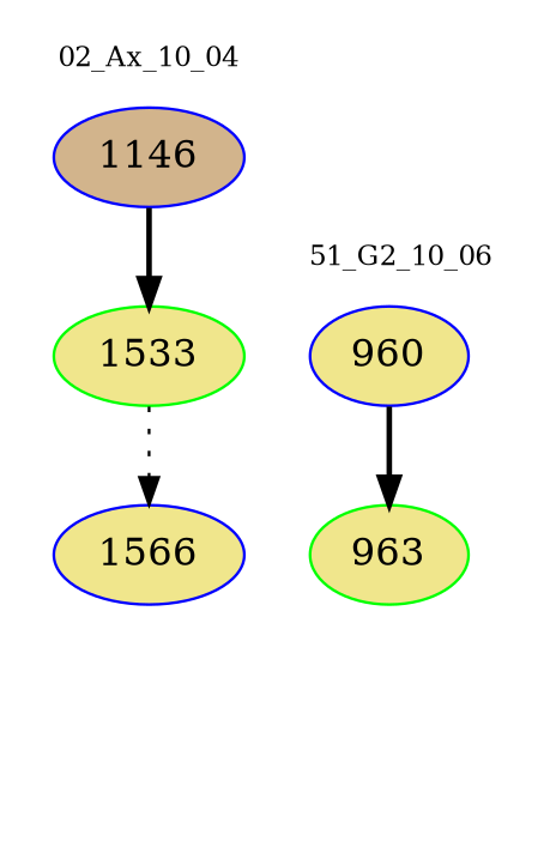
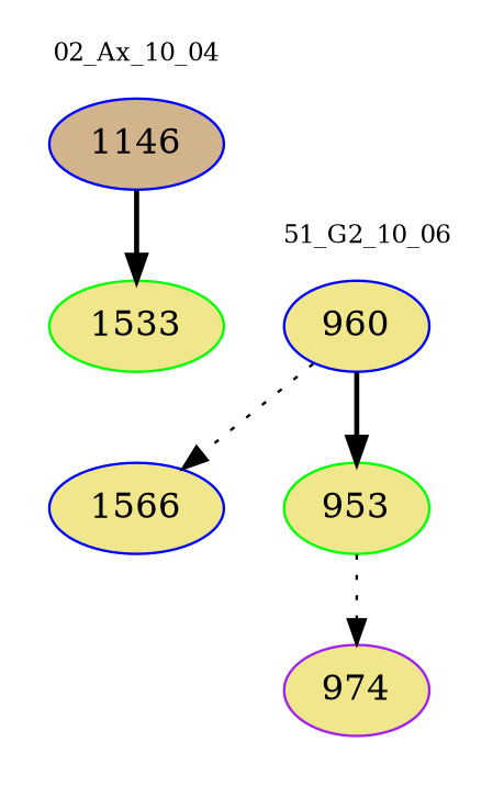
  digraph {
    node [color=blue fillcolor=khaki style=filled]
    edge [color=black style=bold]
    n1 [fillcolor=tan label=1146]
    n2 [color=green label=1533]
    n3 [label=1566]
    n4 [label=960]
-   n5 [color=green label=963]
+   n5 [color=green label=953]
+   n6 [color=purple label=974]
    subgraph cluster_1 {
      color=white
      fontsize=10
      label="02_Ax_10_04"
      n1
      n2
      n3
    }
    subgraph cluster_2 {
      color=white
      fontsize=10
      label="51_G2_10_06"
      n4
      n5
+     n6
    }
    n1 -> n2
-   n2 -> n3 [style=dotted]
+   n4 -> n3 [style=dotted]
    n4 -> n5
+   n5 -> n6 [style=dotted]
  }
